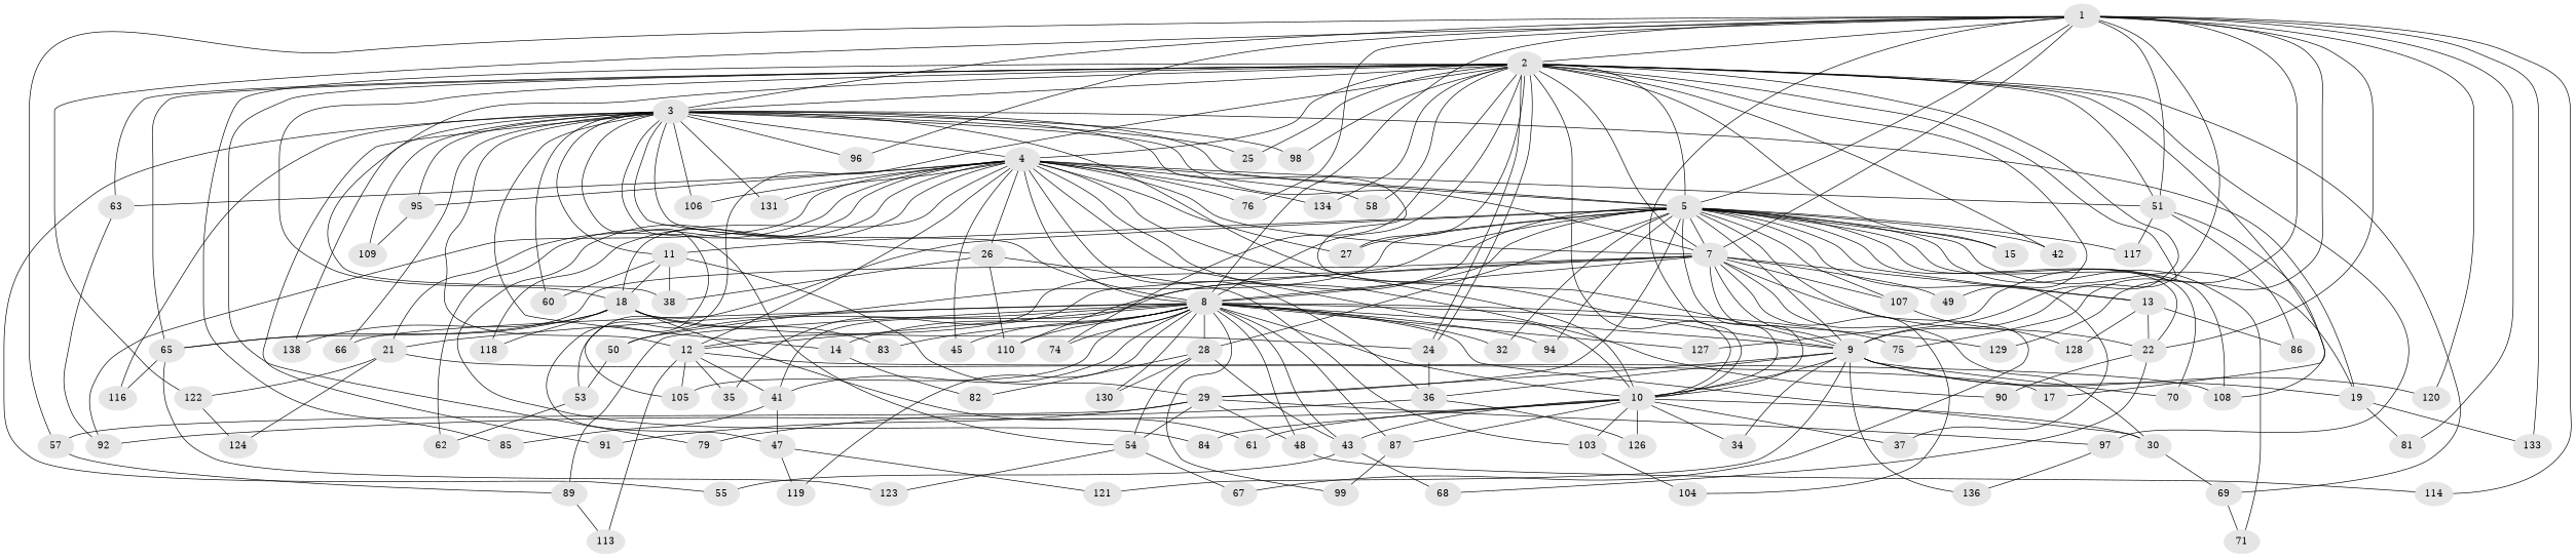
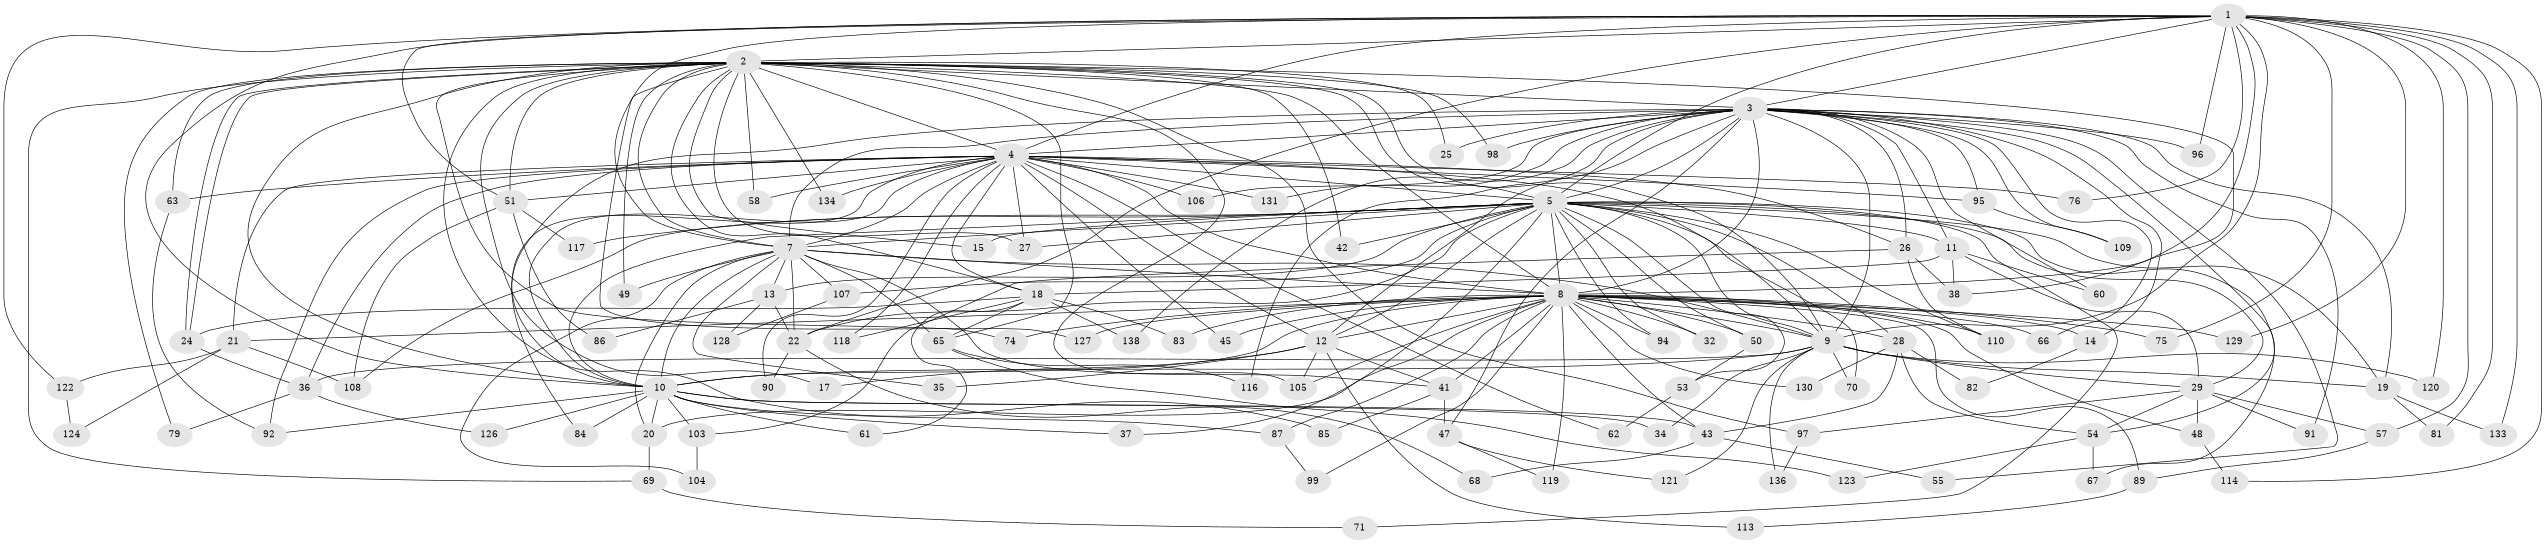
  graph {
    node [color=gray90 style=filled]
    1 [super="+44"]
    2 [super="+20"]
    3 [super="+40"]
    4 [super="+111"]
    5 [super="+6"]
    7 [super="+102"]
    8 [super="+23"]
    9 [super="+93"]
    10 [super="+38"]
    22 [super="+52"]
    51 [super="+56"]
    57
    75
    76
    81
    96
    114
    120
    122
    129
    133
    15
    17
    18 [super="+135"]
    24
    25
    27 [super="+132"]
    n28 [label=38]
    42
    49
    58
    63
    65 [super="+77"]
    69
    74
    79
    85
    97
    98
    105 [super="+115"]
    127
    134
    11 [super="+16"]
    12 [super="+78"]
    14 [super="+72"]
    19 [super="+80"]
    26 [super="+59"]
    47
    54 [super="+88"]
    55
    60
    66
    91
    95
    106
    109
    116
    131
    138
    92 [super="+125"]
    21 [super="+46"]
    36 [super="+101"]
    45
    62
    84
    90
    118
    13 [super="+31"]
    28 [super="+33"]
    29 [super="+64"]
    32
    37
    50
    53
    67
    70
    71
    94
    107
    108 [super="+112"]
    110 [super="+137"]
    117
-   30
+   30 [label=20]
    35
    41 [super="+100"]
    104
    43 [super="+73"]
    48
    83
    87
    89
    99
    119
    130
    34
    121
    136
    61
    103
    126
    68
    86
    124
    123
    113
    82
    128
    1 -- 2
    1 -- 3
+   1 -- 4
    1 -- 5 [weight=2]
    1 -- 7
    1 -- 8 [weight=2]
    1 -- 9
    1 -- 10
    1 -- 22
    1 -- 51
    1 -- 57
    1 -- 75
    1 -- 76
    1 -- 81
    1 -- 96
    1 -- 114
    1 -- 120
    1 -- 122
    1 -- 129
    1 -- 133
    2 -- 3
    2 -- 4
    2 -- 5 [weight=2]
    2 -- 7
    2 -- 8
    2 -- 9
    2 -- 10
    2 -- 51
    2 -- 15
    2 -- 17
    2 -- 18
    2 -- 24
    2 -- 24
    2 -- 25
    2 -- 27
    2 -- n28
    2 -- 42
    2 -- 49
    2 -- 58
    2 -- 63
    2 -- 65
    2 -- 69
    2 -- 74
    2 -- 79
    2 -- 85
    2 -- 97
    2 -- 98
    2 -- 105
    2 -- 127
    2 -- 134
    3 -- 4
    3 -- 5 [weight=2]
    3 -- 7 [weight=2]
    3 -- 8
    3 -- 9
    3 -- 10 [weight=2]
    3 -- 96
    3 -- 25
    3 -- 98
    3 -- 11 [weight=2]
    3 -- 12
    3 -- 14
    3 -- 19
    3 -- 26
    3 -- 47
    3 -- 54
    3 -- 55
    3 -- 60
    3 -- 66
    3 -- 91
    3 -- 95
    3 -- 106
    3 -- 109
    3 -- 116
    3 -- 131
    3 -- 138
    4 -- 5 [weight=2]
    4 -- 7
    4 -- 8
    4 -- 9
    4 -- 10
    4 -- 51
    4 -- 76
    4 -- 18
    4 -- 27
    4 -- 58
    4 -- 63
    4 -- 134
    4 -- 12
    4 -- 26
    4 -- 95
    4 -- 106
    4 -- 131
    4 -- 92
    4 -- 21
    4 -- 36
    4 -- 45
    4 -- 62
    4 -- 84
    4 -- 90
    4 -- 118
    5 -- 7 [weight=2]
    5 -- 8 [weight=2]
    5 -- 9 [weight=2]
    5 -- 10 [weight=2]
    5 -- 22
    5 -- 15
    5 -- 27
    5 -- 42
    5 -- 11
    5 -- 12
    5 -- 19
    5 -- 13
    5 -- 28
    5 -- 29
    5 -- 32
    5 -- 37
    5 -- 50
    5 -- 53
    5 -- 67
    5 -- 70
    5 -- 71
    5 -- 94
    5 -- 107
    5 -- 108
    5 -- 110
    5 -- 117
    7 -- 8
    7 -- 9 [weight=2]
    7 -- 10
    7 -- 22
    7 -- 49
    7 -- 65
    7 -- 13
    7 -- 107
    7 -- 30
    7 -- 35
    7 -- 41
    7 -- 104
    8 -- 9
    8 -- 10 [weight=2]
    8 -- 75
    8 -- 129
    8 -- 74
    8 -- 105
    8 -- 127
    8 -- 12
    8 -- 14 [weight=2]
    8 -- 66
    8 -- 21 [weight=2]
    8 -- 45
    8 -- 28 [weight=2]
    8 -- 32
    8 -- 50
    8 -- 94
    8 -- 110
    8 -- 30
    8 -- 41
    8 -- 43
    8 -- 48
    8 -- 83
    8 -- 87
    8 -- 89
    8 -- 99
    8 -- 119
    8 -- 130
    9 -- 10
    9 -- 120
    9 -- 19
    9 -- 36
    9 -- 29
    9 -- 70
    9 -- 34
    9 -- 121
    9 -- 136
    10 -- 92
    10 -- 84
    10 -- 37
    10 -- 30
    10 -- 43
    10 -- 87
    10 -- 34
    10 -- 61
    10 -- 103
    10 -- 126
    22 -- 90
    22 -- 68
    51 -- 108
    51 -- 117
    51 -- 86
    57 -- 89
    122 -- 124
    18 -- 24
    18 -- 65
    18 -- 138
    18 -- 118
    18 -- 83
    18 -- 61
    24 -- 36
    63 -- 92
    65 -- 116
    65 -- 123
    69 -- 71
    97 -- 136
    11 -- 18
    11 -- n28
    11 -- 60
    11 -- 29
    12 -- 17
    12 -- 105
    12 -- 35
    12 -- 41
    12 -- 113
    14 -- 82
    19 -- 81
    19 -- 133
    26 -- n28
    26 -- 110
    26 -- 103
    47 -- 119
    47 -- 121
    54 -- 67
    54 -- 123
    95 -- 109
    21 -- 122
    21 -- 108
    21 -- 124
    36 -- 79
    36 -- 126
    13 -- 22
    13 -- 86
    13 -- 128
    28 -- 54
    28 -- 43
    28 -- 130
    28 -- 82
    29 -- 57
    29 -- 97
    29 -- 54
    29 -- 91
    29 -- 48
    50 -- 53
    53 -- 62
    107 -- 128
    30 -- 69
    41 -- 85
    41 -- 47
    43 -- 55
    43 -- 68
    48 -- 114
    87 -- 99
    89 -- 113
    103 -- 104
  }
